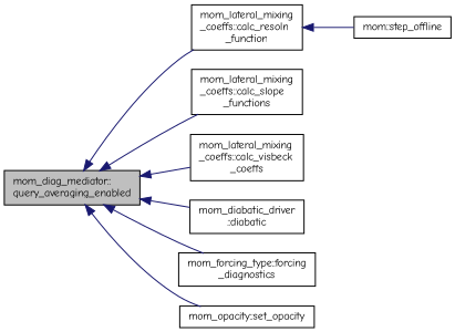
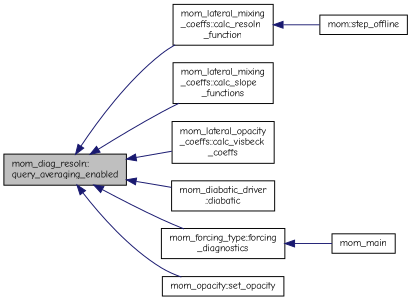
  digraph {
    fontname="Comic Neue"
    rankdir=LR
    node [color=black fillcolor=white fontname="Comic Neue" fontsize=10 shape=record style=filled]
    edge [color=midnightblue dir=back fontname="Comic Neue" fontsize=10 labelfontname=Helvetica labelfontsize=10 style=solid]
-   n1 [fillcolor=grey75 fontcolor=black height=0.2 label="mom_diag_mediator::\lquery_averaging_enabled" width=0.4]
+   n1 [fillcolor=grey75 fontcolor=black height=0.2 label="mom_diag_resoln::\lquery_averaging_enabled" width=0.4]
    n2 [height=0.2 label="mom_lateral_mixing\l_coeffs::calc_resoln\l_function" width=0.4]
    n3 [height=0.2 label="mom_lateral_mixing\l_coeffs::calc_slope\l_functions" width=0.4]
-   n4 [height=0.2 label="mom_lateral_mixing\l_coeffs::calc_visbeck\l_coeffs" width=0.4]
+   n4 [height=0.2 label="mom_lateral_opacity\l_coeffs::calc_visbeck\l_coeffs" width=0.4]
    n5 [height=0.2 label="mom_diabatic_driver\l::diabatic" width=0.4]
    n6 [height=0.2 label="mom_forcing_type::forcing\l_diagnostics" width=0.4]
    n7 [height=0.2 label="mom_opacity::set_opacity" width=0.4]
    n8 [height=0.2 label="mom::step_offline" width=0.4]
+   n9 [height=0.2 label=mom_main width=0.4]
    n1 -> n2
    n1 -> n3
    n1 -> n4
    n1 -> n5
    n1 -> n6
    n1 -> n7
    n2 -> n8
+   n6 -> n9
  }
